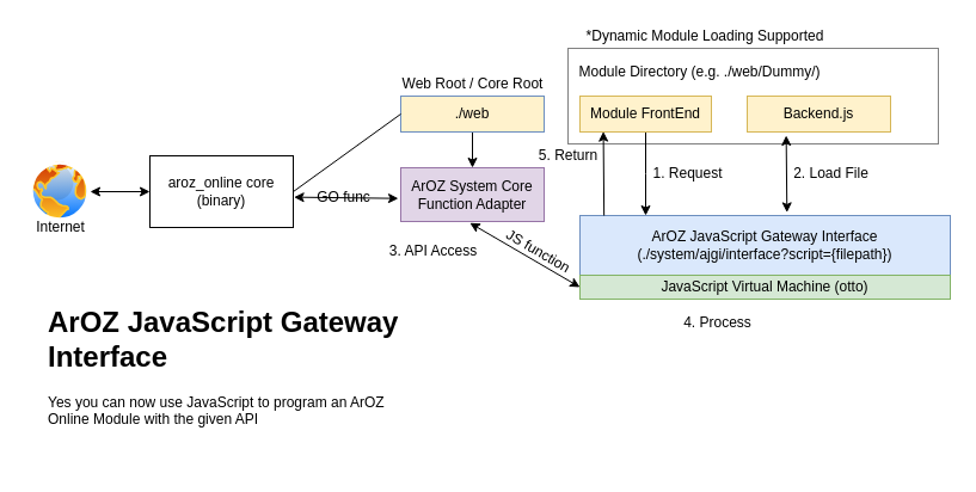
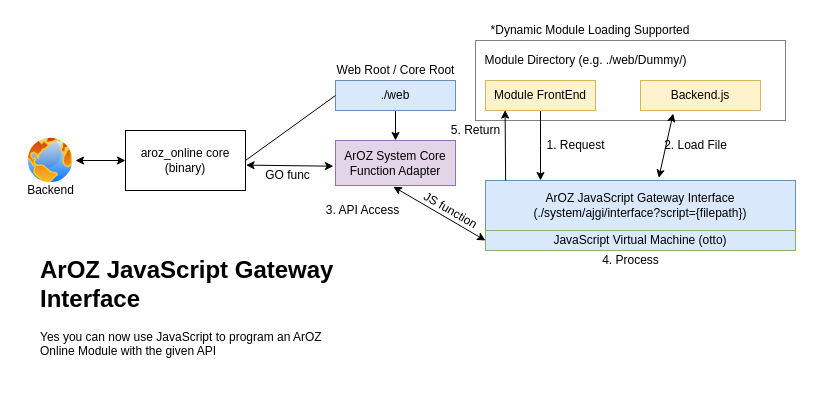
  <mxCell id="0" />
  <mxCell id="1" parent="0" />
  <mxCell id="2" value="" style="rounded=0;whiteSpace=wrap;html=1;dashed=1;dashPattern=1 1;" vertex="1" parent="1"><mxGeometry x="475" y="40" width="310" height="80" as="geometry" /></mxCell>
  <mxCell id="3" value="aroz_online core&lt;br&gt;(binary)" style="rounded=0;whiteSpace=wrap;html=1;" vertex="1" parent="1"><mxGeometry x="125" y="130" width="120" height="60" as="geometry" /></mxCell>
  <mxCell id="4" style="edgeStyle=orthogonalEdgeStyle;rounded=0;orthogonalLoop=1;jettySize=auto;html=1;" edge="1" parent="1" source="5" target="20"><mxGeometry relative="1" as="geometry" /></mxCell>
- <mxCell id="5" value="./web" style="rounded=0;whiteSpace=wrap;html=1;fillColor=#fff2cc;strokeColor=#6c8ebf;" vertex="1" parent="1"><mxGeometry x="335" y="80" width="120" height="30" as="geometry" /></mxCell>
+ <mxCell id="5" value="./web" style="rounded=0;whiteSpace=wrap;html=1;fillColor=#dae8fc;strokeColor=#6c8ebf;" vertex="1" parent="1"><mxGeometry x="335" y="80" width="120" height="30" as="geometry" /></mxCell>
  <mxCell id="6" value="" style="endArrow=none;html=1;exitX=1;exitY=0.5;exitDx=0;exitDy=0;entryX=0;entryY=0.5;entryDx=0;entryDy=0;" edge="1" parent="1" source="3" target="5"><mxGeometry width="50" height="50" relative="1" as="geometry"><mxPoint x="255" y="170" as="sourcePoint" /><mxPoint x="345" y="65" as="targetPoint" /></mxGeometry></mxCell>
  <mxCell id="7" value="&lt;h1&gt;ArOZ JavaScript Gateway Interface&lt;/h1&gt;&lt;p&gt;Yes you can now use JavaScript to program an ArOZ Online Module with the given API&lt;br&gt;&lt;/p&gt;" style="text;html=1;strokeColor=none;fillColor=none;spacing=5;spacingTop=-20;whiteSpace=wrap;overflow=hidden;rounded=0;" vertex="1" parent="1"><mxGeometry x="35" y="250" width="320" height="140" as="geometry" /></mxCell>
  <mxCell id="8" value="" style="endArrow=classic;startArrow=classic;html=1;entryX=0;entryY=0.5;entryDx=0;entryDy=0;" edge="1" parent="1" target="3"><mxGeometry width="50" height="50" relative="1" as="geometry"><mxPoint x="75" y="160" as="sourcePoint" /><mxPoint x="75" y="170" as="targetPoint" /></mxGeometry></mxCell>
  <mxCell id="9" value="" style="aspect=fixed;perimeter=ellipsePerimeter;html=1;align=center;shadow=0;dashed=0;spacingTop=3;image;image=img/lib/active_directory/internet_globe.svg;" vertex="1" parent="1"><mxGeometry x="25" y="135" width="50" height="50" as="geometry" /></mxCell>
- <mxCell id="10" value="Internet" style="text;html=1;align=center;verticalAlign=middle;resizable=0;points=[];;autosize=1;" vertex="1" parent="1"><mxGeometry x="20" y="180" width="60" height="20" as="geometry" /></mxCell>
+ <mxCell id="10" value="Backend" style="text;html=1;align=center;verticalAlign=middle;resizable=0;points=[];;autosize=1;" vertex="1" parent="1"><mxGeometry x="20" y="180" width="60" height="20" as="geometry" /></mxCell>
  <mxCell id="11" style="edgeStyle=orthogonalEdgeStyle;rounded=0;orthogonalLoop=1;jettySize=auto;html=1;" edge="1" parent="1" source="12"><mxGeometry relative="1" as="geometry"><mxPoint x="540" y="180" as="targetPoint" /></mxGeometry></mxCell>
  <mxCell id="12" value="Module FrontEnd" style="rounded=0;whiteSpace=wrap;html=1;fillColor=#fff2cc;strokeColor=#d6b656;" vertex="1" parent="1"><mxGeometry x="485" y="80" width="110" height="30" as="geometry" /></mxCell>
- <mxCell id="13" value="Backend.js" style="rounded=0;whiteSpace=wrap;html=1;fillColor=#fff2cc;strokeColor=#d6b656;" vertex="1" parent="1"><mxGeometry x="625" y="80" width="120" height="30" as="geometry" /></mxCell>
+ <mxCell id="13" value="Backend.js" style="rounded=0;whiteSpace=wrap;html=1;fillColor=#fff2cc;strokeColor=#d6b656;" vertex="1" parent="1"><mxGeometry x="640" y="80" width="120" height="30" as="geometry" /></mxCell>
  <mxCell id="14" value="ArOZ JavaScript Gateway Interface&lt;br&gt;(./system/ajgi/interface?script={filepath})" style="rounded=0;whiteSpace=wrap;html=1;fillColor=#dae8fc;strokeColor=#6c8ebf;" vertex="1" parent="1"><mxGeometry x="485" y="180" width="310" height="50" as="geometry" /></mxCell>
- <mxCell id="15" value="JavaScript Virtual Machine (otto)" style="rounded=0;whiteSpace=wrap;html=1;fillColor=#d5e8d4;strokeColor=#82b366;" vertex="1" parent="1"><mxGeometry x="485" y="230" width="310" height="20" as="geometry" /></mxCell>
+ <mxCell id="15" value="JavaScript Virtual Machine (otto)" style="rounded=0;whiteSpace=wrap;html=1;fillColor=#dae8fc;strokeColor=#82b366;" vertex="1" parent="1"><mxGeometry x="485" y="230" width="310" height="20" as="geometry" /></mxCell>
  <mxCell id="16" value="2. Load File" style="text;html=1;align=center;verticalAlign=middle;resizable=0;points=[];;autosize=1;" vertex="1" parent="1"><mxGeometry x="655" y="135" width="80" height="20" as="geometry" /></mxCell>
  <mxCell id="17" value="1. Request" style="text;html=1;align=center;verticalAlign=middle;resizable=0;points=[];;autosize=1;" vertex="1" parent="1"><mxGeometry x="540" y="135" width="70" height="20" as="geometry" /></mxCell>
  <mxCell id="18" value="" style="endArrow=classic;startArrow=classic;html=1;entryX=0.272;entryY=1.1;entryDx=0;entryDy=0;entryPerimeter=0;exitX=0.559;exitY=-0.052;exitDx=0;exitDy=0;exitPerimeter=0;" edge="1" parent="1" source="14" target="13"><mxGeometry width="50" height="50" relative="1" as="geometry"><mxPoint x="565" y="190" as="sourcePoint" /><mxPoint x="615" y="140" as="targetPoint" /></mxGeometry></mxCell>
  <mxCell id="19" value="Module Directory (e.g. ./web/Dummy/)" style="text;html=1;align=center;verticalAlign=middle;resizable=0;points=[];;autosize=1;" vertex="1" parent="1"><mxGeometry x="475" y="50" width="220" height="20" as="geometry" /></mxCell>
  <mxCell id="20" value="ArOZ System Core Function Adapter" style="rounded=0;whiteSpace=wrap;html=1;fillColor=#e1d5e7;strokeColor=#9673a6;" vertex="1" parent="1"><mxGeometry x="335" y="140" width="120" height="45" as="geometry" /></mxCell>
  <mxCell id="21" value="" style="endArrow=classic;startArrow=classic;html=1;exitX=0.482;exitY=1.027;exitDx=0;exitDy=0;entryX=0;entryY=0.5;entryDx=0;entryDy=0;exitPerimeter=0;" edge="1" parent="1" source="20" target="15"><mxGeometry width="50" height="50" relative="1" as="geometry"><mxPoint x="335" y="300" as="sourcePoint" /><mxPoint x="385" y="250" as="targetPoint" /></mxGeometry></mxCell>
  <mxCell id="22" value="" style="endArrow=classic;startArrow=classic;html=1;entryX=1.005;entryY=0.577;entryDx=0;entryDy=0;entryPerimeter=0;exitX=-0.017;exitY=0.571;exitDx=0;exitDy=0;exitPerimeter=0;" edge="1" parent="1" source="20" target="3"><mxGeometry width="50" height="50" relative="1" as="geometry"><mxPoint x="265" y="260" as="sourcePoint" /><mxPoint x="315" y="210" as="targetPoint" /></mxGeometry></mxCell>
  <mxCell id="23" value="" style="endArrow=classic;html=1;exitX=0.065;exitY=0;exitDx=0;exitDy=0;exitPerimeter=0;entryX=0.178;entryY=0.987;entryDx=0;entryDy=0;entryPerimeter=0;" edge="1" parent="1" source="14" target="12"><mxGeometry width="50" height="50" relative="1" as="geometry"><mxPoint x="455" y="187.5" as="sourcePoint" /><mxPoint x="505" y="130" as="targetPoint" /></mxGeometry></mxCell>
  <mxCell id="24" value="3. API Access" style="text;html=1;align=center;verticalAlign=middle;resizable=0;points=[];;autosize=1;" vertex="1" parent="1"><mxGeometry x="317" y="200" width="90" height="20" as="geometry" /></mxCell>
- <mxCell id="25" value="4. Process" style="text;html=1;align=center;verticalAlign=middle;resizable=0;points=[];;autosize=1;" vertex="1" parent="1"><mxGeometry x="565" y="260" width="70" height="20" as="geometry" /></mxCell>
+ <mxCell id="25" value="4. Process" style="text;html=1;align=center;verticalAlign=middle;resizable=0;points=[];;autosize=1;" vertex="1" parent="1"><mxGeometry x="595" y="250" width="70" height="20" as="geometry" /></mxCell>
  <mxCell id="26" value="5. Return" style="text;html=1;align=center;verticalAlign=middle;resizable=0;points=[];;autosize=1;" vertex="1" parent="1"><mxGeometry x="445" y="120" width="60" height="20" as="geometry" /></mxCell>
- <mxCell id="27" value="GO func" style="text;html=1;align=center;verticalAlign=middle;resizable=0;points=[];;autosize=1;" vertex="1" parent="1"><mxGeometry x="257" y="155" width="60" height="20" as="geometry" /></mxCell>
+ <mxCell id="27" value="GO func" style="text;html=1;align=center;verticalAlign=middle;resizable=0;points=[];;autosize=1;" vertex="1" parent="1"><mxGeometry x="257" y="165" width="60" height="20" as="geometry" /></mxCell>
  <mxCell id="28" value="JS function" style="text;html=1;align=center;verticalAlign=middle;resizable=0;points=[];;autosize=1;rotation=30;" vertex="1" parent="1"><mxGeometry x="415" y="200" width="70" height="20" as="geometry" /></mxCell>
  <mxCell id="29" value="Web Root / Core Root" style="text;html=1;align=center;verticalAlign=middle;resizable=0;points=[];;autosize=1;" vertex="1" parent="1"><mxGeometry x="320" y="60" width="150" height="20" as="geometry" /></mxCell>
  <mxCell id="30" value="*Dynamic Module Loading Supported" style="text;html=1;strokeColor=none;fillColor=none;align=center;verticalAlign=middle;whiteSpace=wrap;rounded=0;" vertex="1" parent="1"><mxGeometry x="475" y="20" width="230" height="20" as="geometry" /></mxCell>
